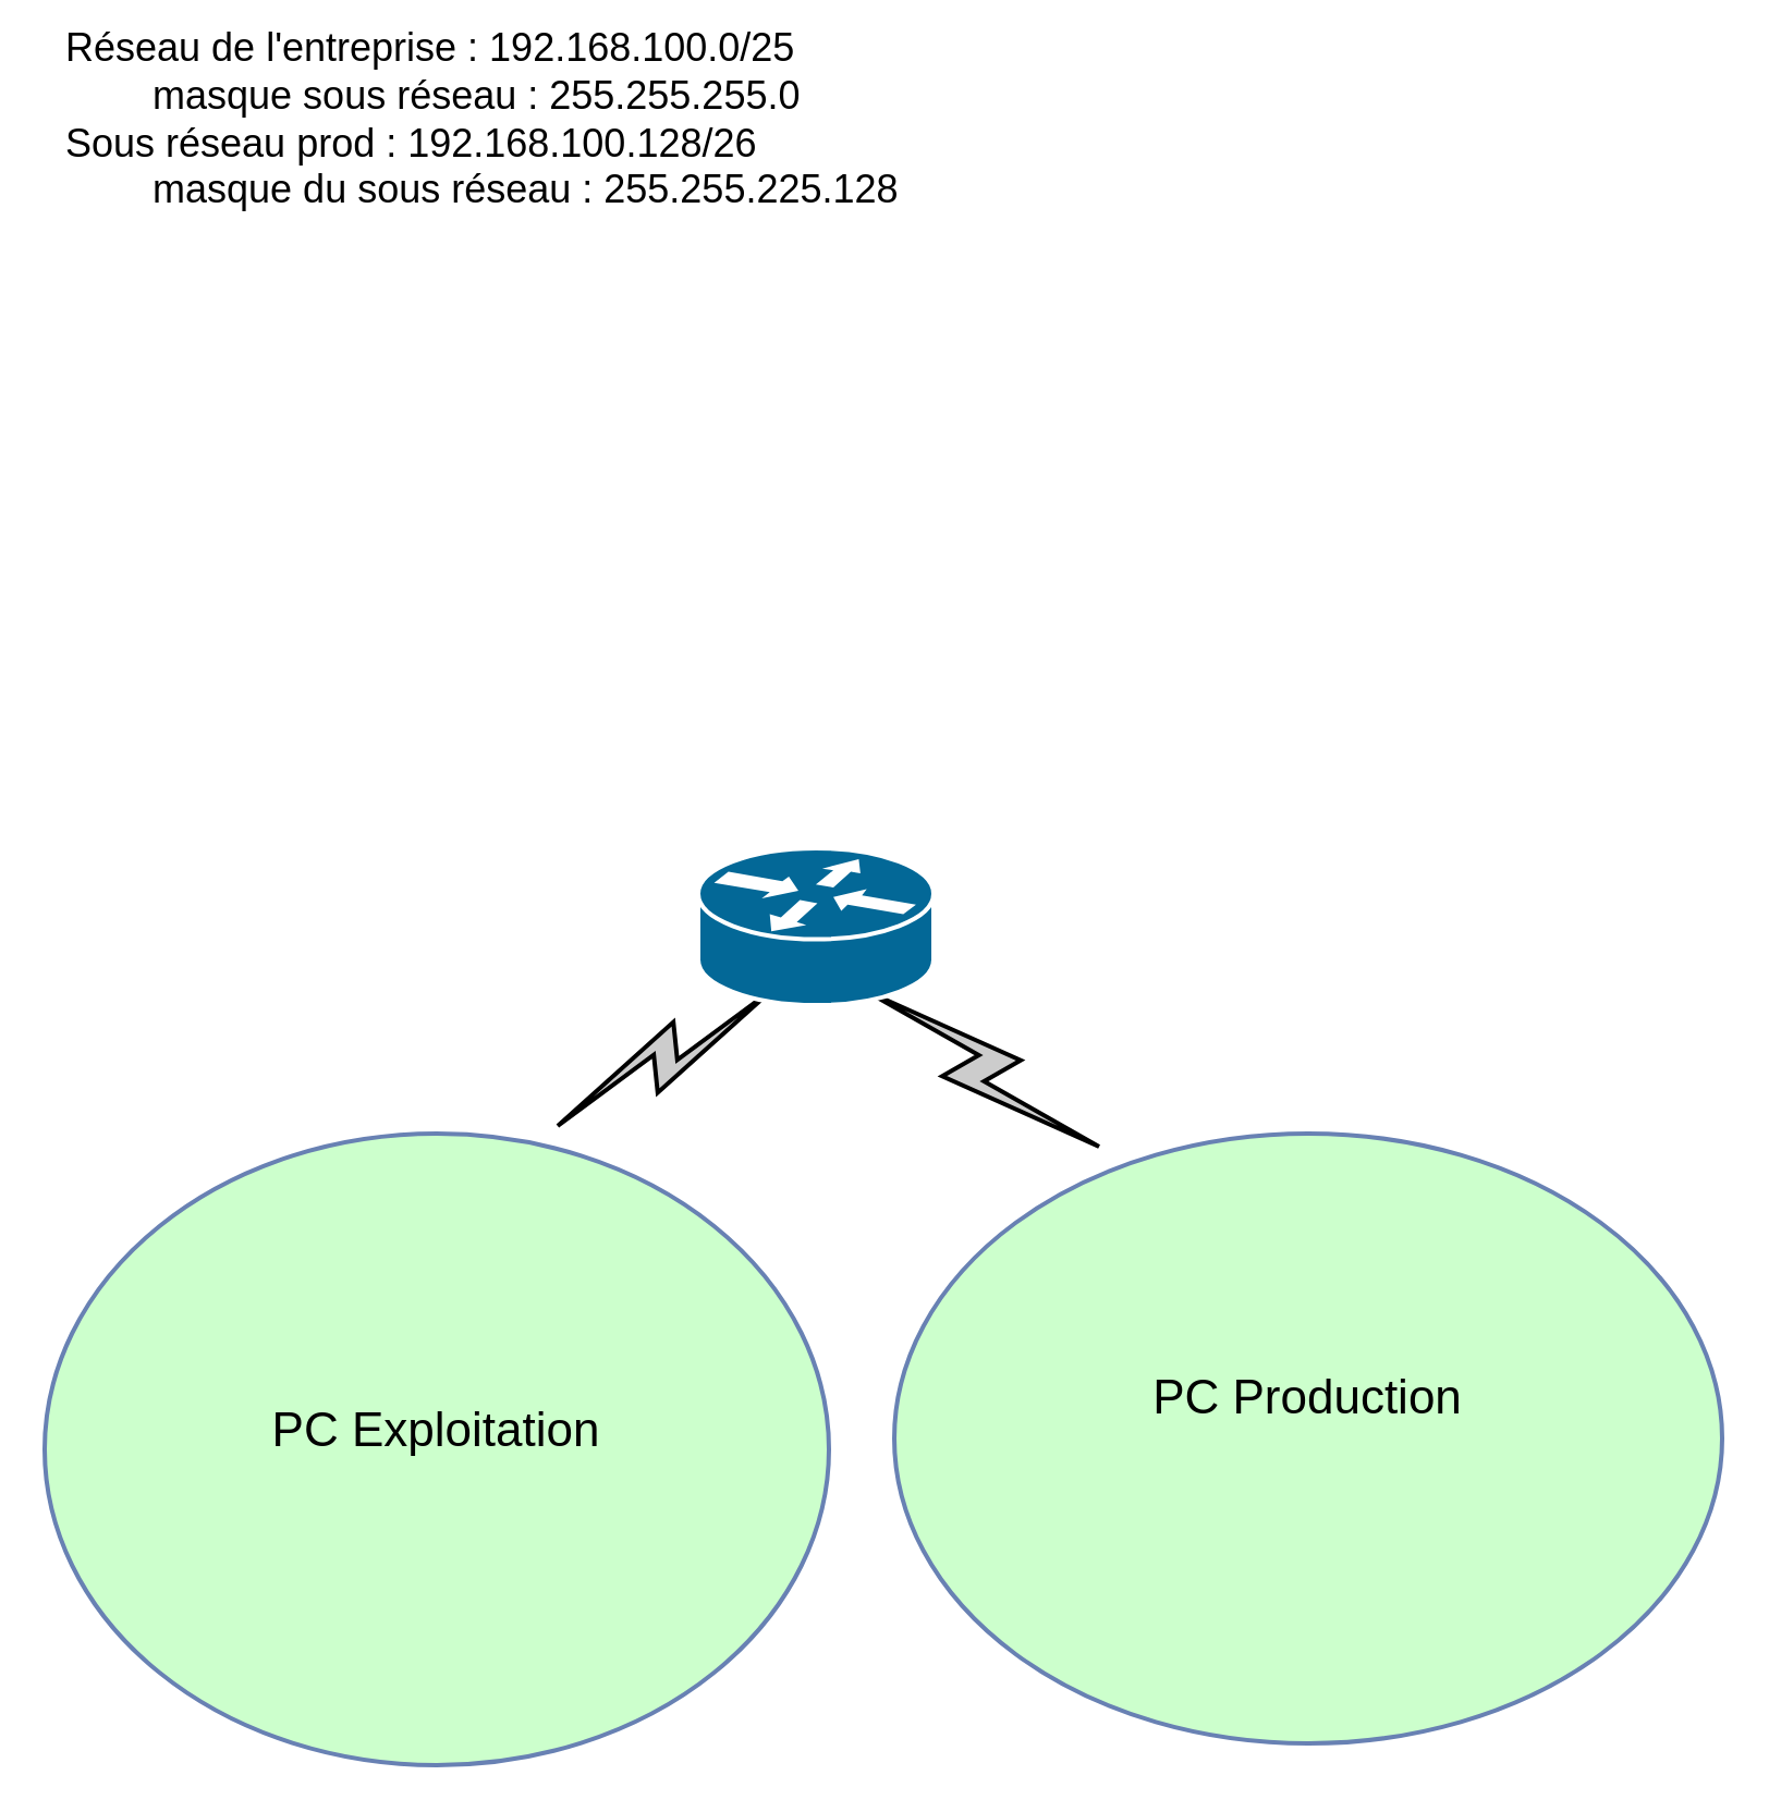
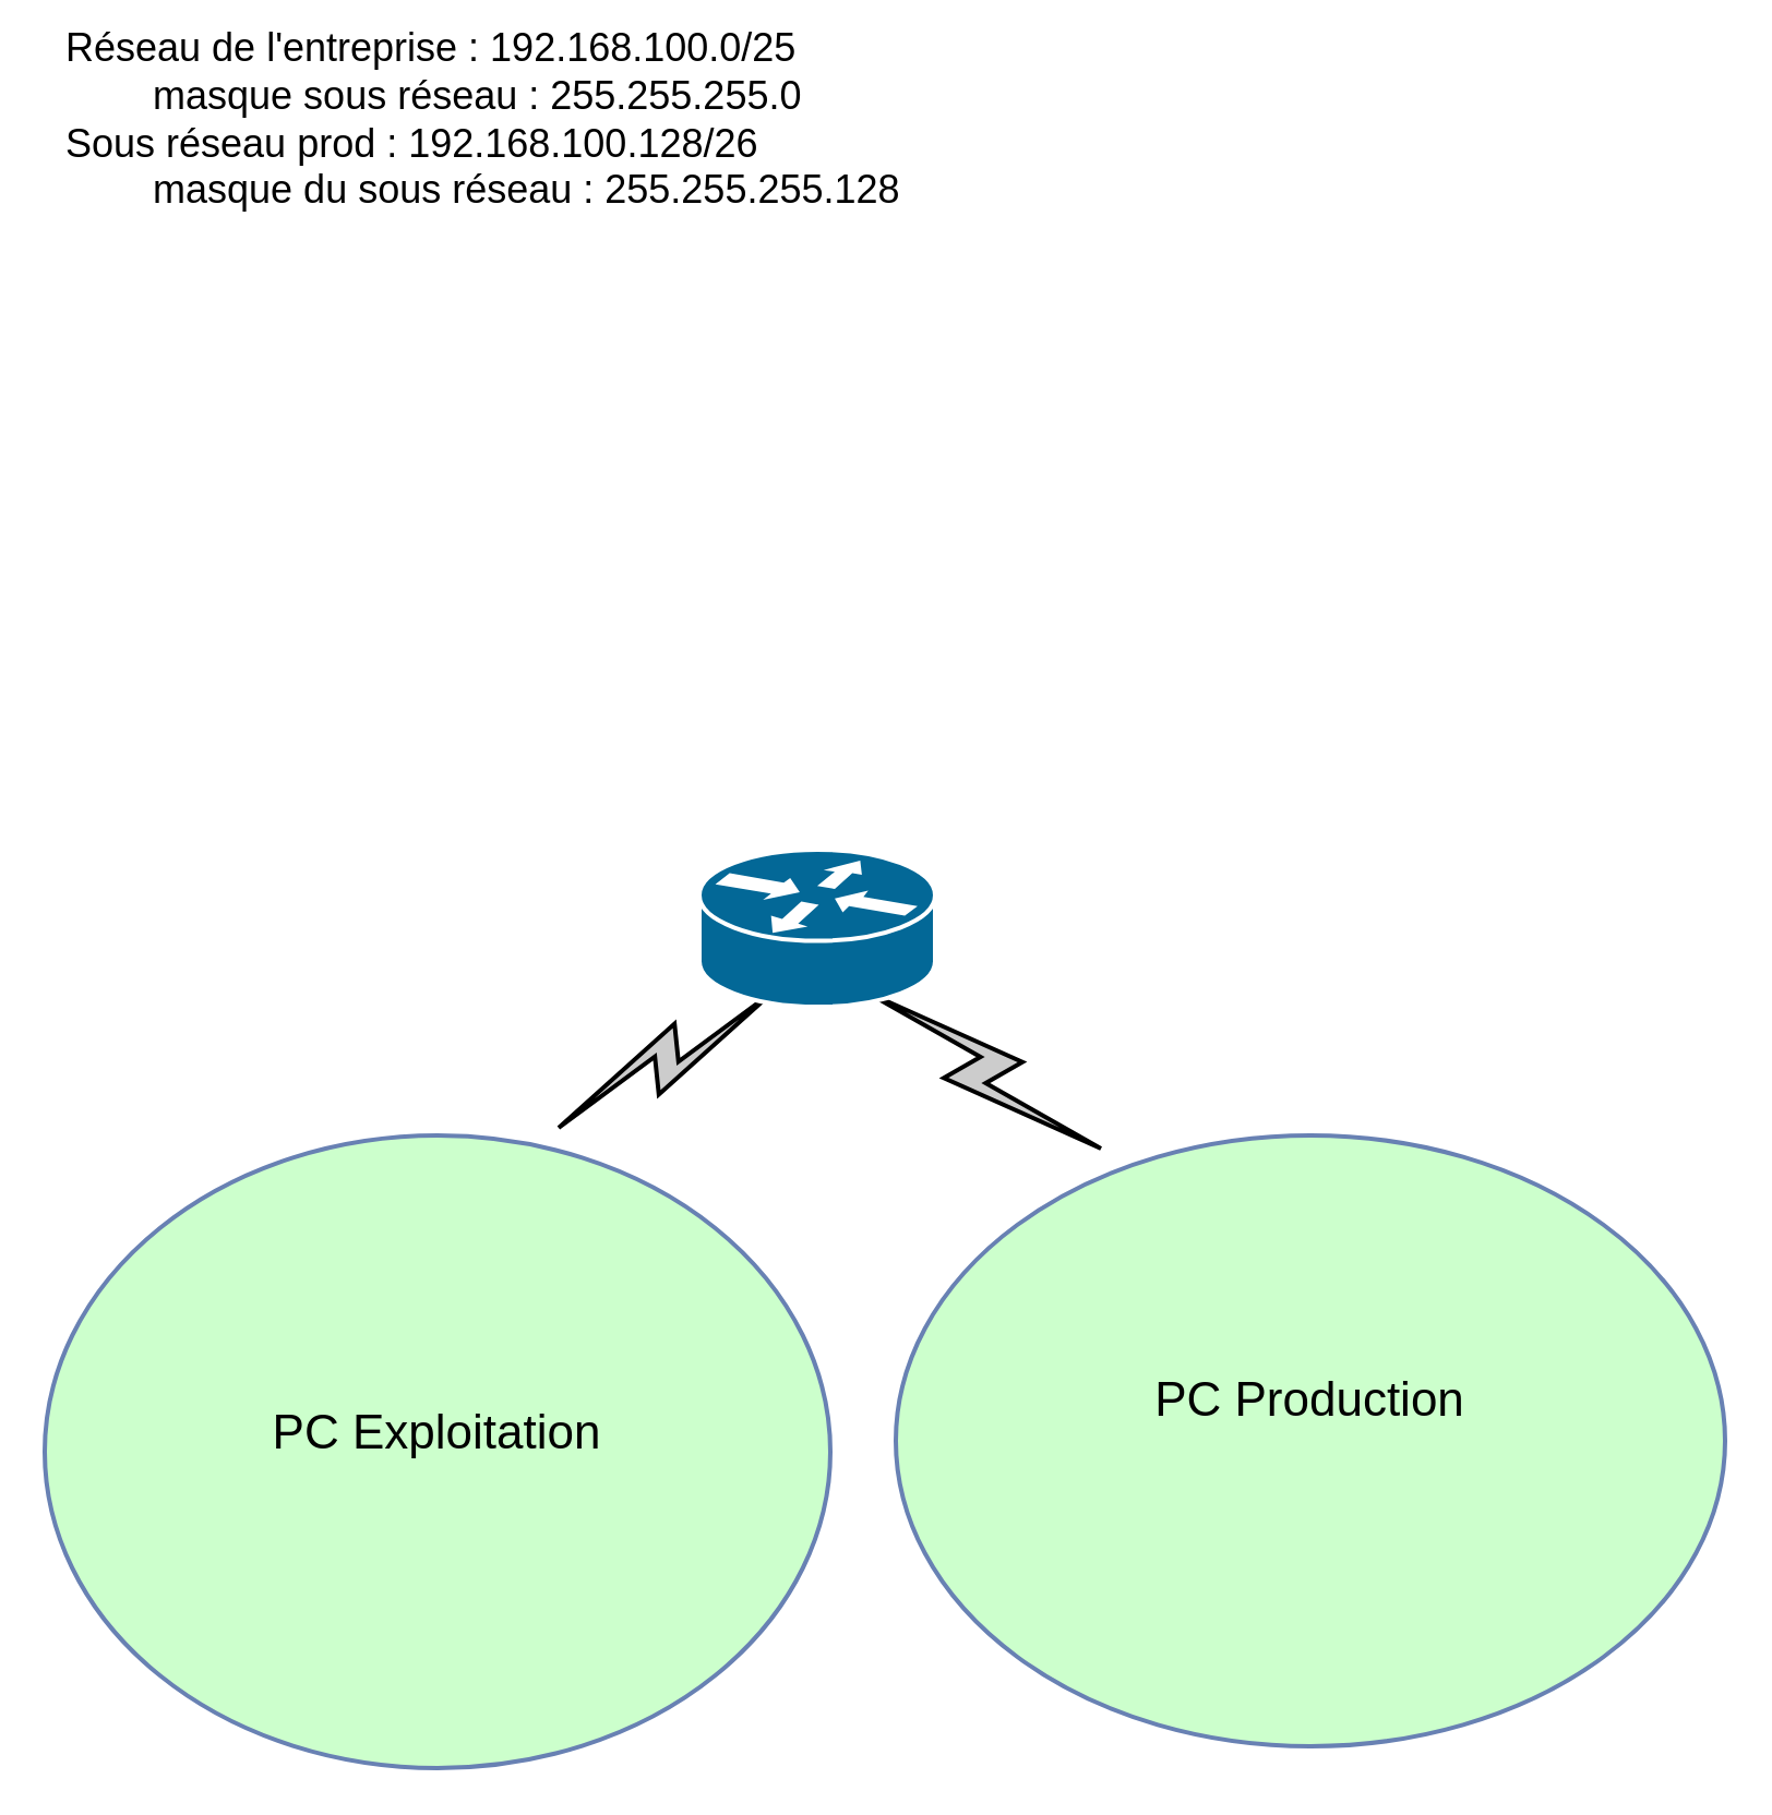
  <mxCell id="0" />
  <mxCell id="1" parent="0" />
  <mxCell id="2" value="PC Production" style="ellipse;whiteSpace=wrap;html=1;rounded=1;shadow=0;comic=0;labelBackgroundColor=none;strokeColor=#6881B3;strokeWidth=2;fillColor=#CCFFCC;fontFamily=Helvetica;fontSize=22;fontColor=#000000;verticalAlign=middle;gradientColor=none;gradientDirection=north;spacingBottom=36;" parent="1" vertex="1"><mxGeometry x="410" y="520" width="380" height="280" as="geometry" /></mxCell>
  <mxCell id="3" value="PC Exploitation" style="ellipse;whiteSpace=wrap;html=1;rounded=1;shadow=0;comic=0;labelBackgroundColor=none;strokeColor=#6881B3;strokeWidth=2;fillColor=#CCFFCC;fontFamily=Helvetica;fontSize=22;fontColor=#000000;verticalAlign=middle;gradientColor=none;gradientDirection=north;spacingBottom=17;" parent="1" vertex="1"><mxGeometry x="20" y="520" width="360" height="290" as="geometry" /></mxCell>
  <mxCell id="4" value="" style="html=1;fillColor=#CCCCCC;strokeColor=#000000;gradientColor=none;gradientDirection=north;strokeWidth=2;shape=mxgraph.networks.comm_link_edge;html=1;labelBackgroundColor=none;endArrow=none;fontFamily=Verdana;fontSize=22;fontColor=#000000;" parent="1" edge="1"><mxGeometry width="100" height="100" relative="1" as="geometry"><mxPoint x="250" y="520" as="sourcePoint" /><mxPoint x="360" y="450" as="targetPoint" /><Array as="points"><mxPoint x="300" y="470" /><mxPoint x="262" y="132" /></Array></mxGeometry></mxCell>
  <mxCell id="5" value="" style="html=1;fillColor=#CCCCCC;strokeColor=#000000;gradientColor=none;gradientDirection=north;strokeWidth=2;shape=mxgraph.networks.comm_link_edge;html=1;labelBackgroundColor=none;endArrow=none;fontFamily=Verdana;fontSize=22;fontColor=#000000;" parent="1" edge="1"><mxGeometry width="100" height="100" relative="1" as="geometry"><mxPoint x="390" y="450" as="sourcePoint" /><mxPoint x="510" y="530" as="targetPoint" /><Array as="points"><mxPoint x="509" y="473.23" /></Array></mxGeometry></mxCell>
  <mxCell id="6" value="" style="shape=mxgraph.cisco.routers.router;sketch=0;html=1;pointerEvents=1;dashed=0;fillColor=#036897;strokeColor=#ffffff;strokeWidth=2;verticalLabelPosition=bottom;verticalAlign=top;align=center;outlineConnect=0;" vertex="1" parent="1"><mxGeometry x="320" y="389" width="108" height="72" as="geometry" /></mxCell>
- <mxCell id="7" value="&lt;div align=&quot;left&quot;&gt;&lt;font style=&quot;font-size: 18px;&quot;&gt;Réseau de l'entreprise : 192.168.100.0/25&lt;/font&gt;&lt;/div&gt;&lt;div align=&quot;left&quot;&gt;&lt;font style=&quot;font-size: 18px;&quot;&gt;&lt;span style=&quot;white-space: pre;&quot;&gt;&#09;&lt;/span&gt;masque sous réseau : 255.255.255.0&lt;br&gt;&lt;/font&gt;&lt;/div&gt;&lt;div align=&quot;left&quot;&gt;&lt;font style=&quot;font-size: 18px;&quot;&gt;Sous réseau prod : 192.168.100.128/26&lt;/font&gt;&lt;/div&gt;&lt;div align=&quot;left&quot;&gt;&lt;font style=&quot;font-size: 18px;&quot;&gt;&lt;span style=&quot;white-space: pre;&quot;&gt;&#09;&lt;/span&gt;masque du sous réseau : 255.255.225.128&lt;br&gt;&lt;/font&gt;&lt;/div&gt;" style="text;strokeColor=none;align=left;fillColor=none;html=1;verticalAlign=middle;whiteSpace=wrap;rounded=0;" vertex="1" parent="1"><mxGeometry x="28" y="20" width="660" height="70" as="geometry" /></mxCell>
+ <mxCell id="7" value="&lt;div align=&quot;left&quot;&gt;&lt;font style=&quot;font-size: 18px;&quot;&gt;Réseau de l'entreprise : 192.168.100.0/25&lt;/font&gt;&lt;/div&gt;&lt;div align=&quot;left&quot;&gt;&lt;font style=&quot;font-size: 18px;&quot;&gt;&lt;span style=&quot;white-space: pre;&quot;&gt;&#09;&lt;/span&gt;masque sous réseau : 255.255.255.0&lt;br&gt;&lt;/font&gt;&lt;/div&gt;&lt;div align=&quot;left&quot;&gt;&lt;font style=&quot;font-size: 18px;&quot;&gt;Sous réseau prod : 192.168.100.128/26&lt;/font&gt;&lt;/div&gt;&lt;div align=&quot;left&quot;&gt;&lt;font style=&quot;font-size: 18px;&quot;&gt;&lt;span style=&quot;white-space: pre;&quot;&gt;&#09;&lt;/span&gt;masque du sous réseau : 255.255.255.128&lt;br&gt;&lt;/font&gt;&lt;/div&gt;" style="text;strokeColor=none;align=left;fillColor=none;html=1;verticalAlign=middle;whiteSpace=wrap;rounded=0;" vertex="1" parent="1"><mxGeometry x="28" y="20" width="660" height="70" as="geometry" /></mxCell>
